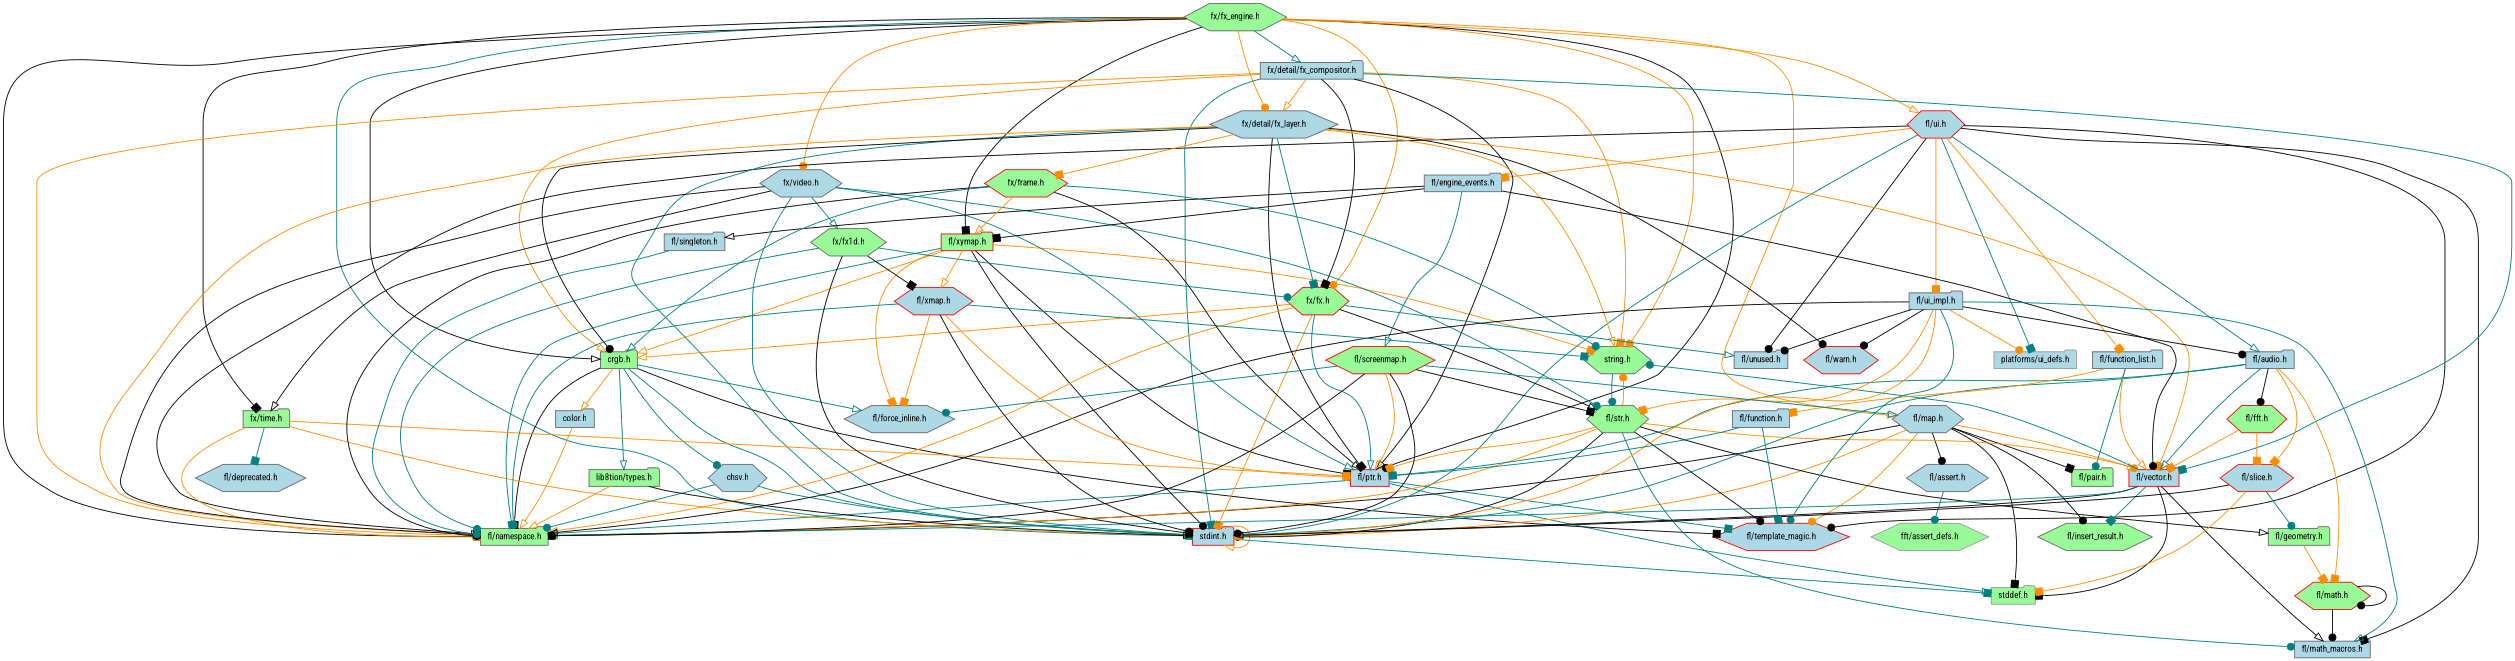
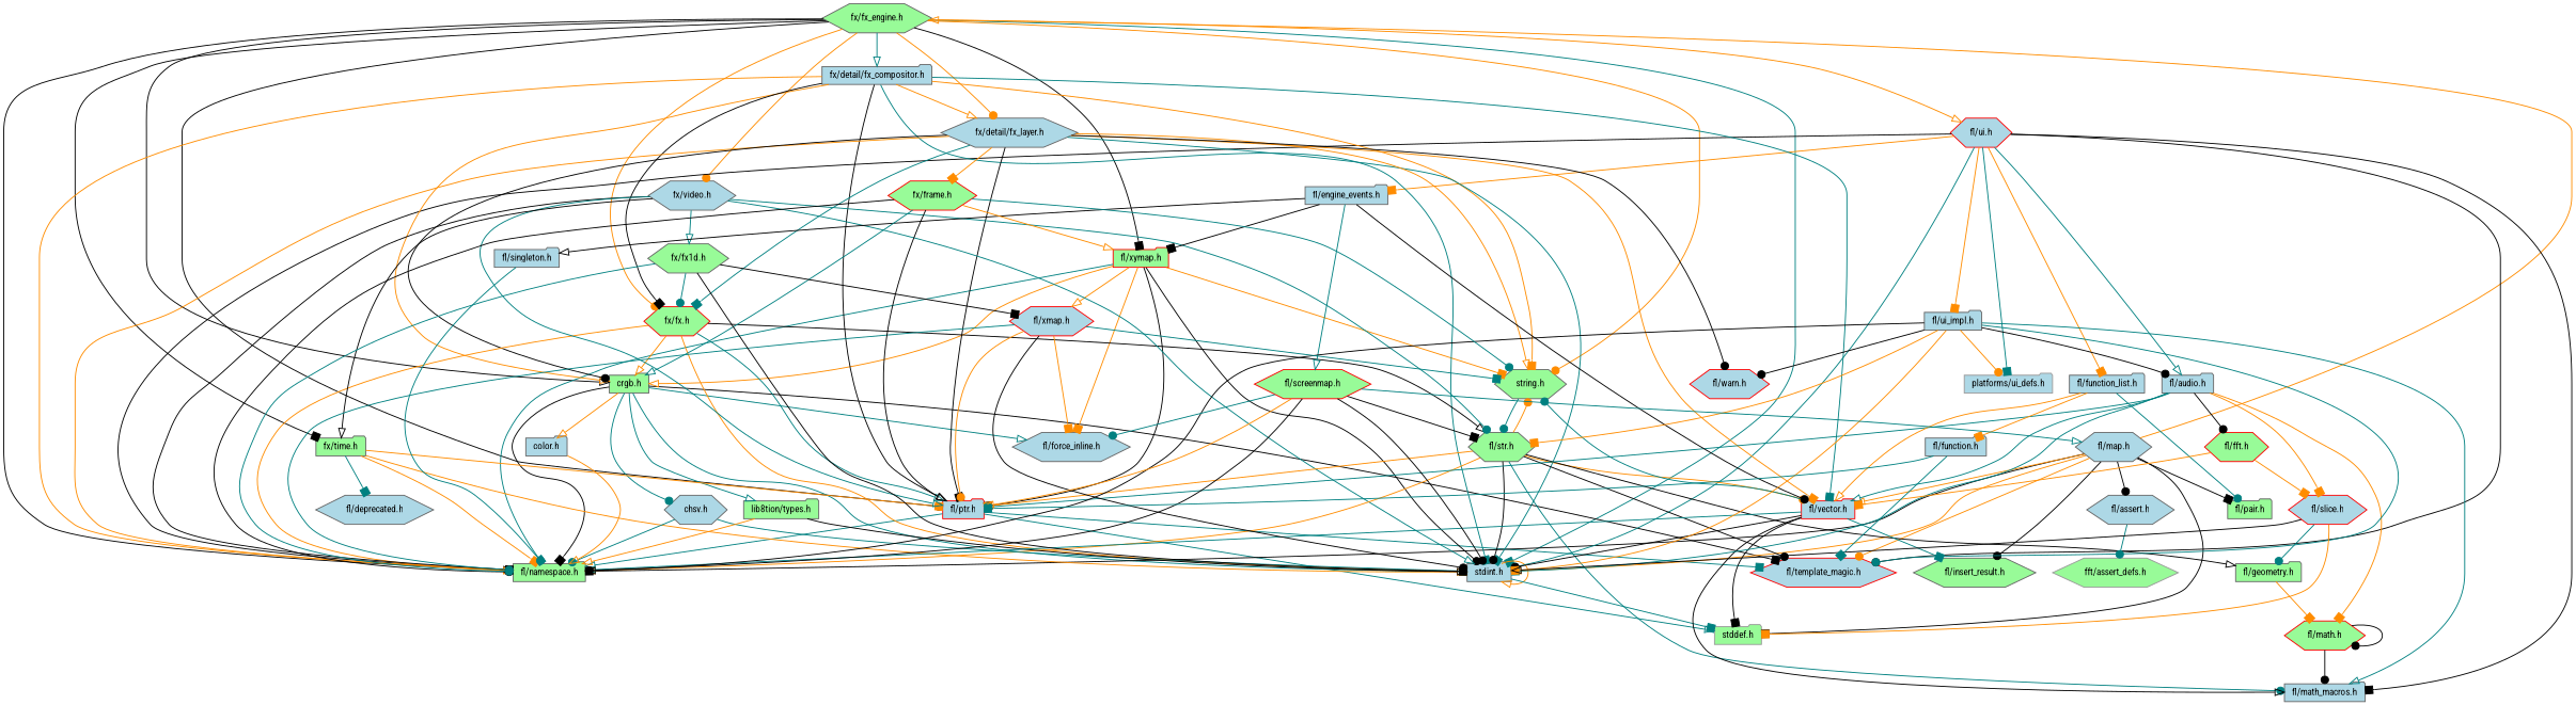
  digraph {
    fontname="Roboto Condensed"
    node [color=grey40 fillcolor=lightblue fontname="Roboto Condensed" fontsize=10 shape=hexagon style=filled]
    edge [arrowhead=box color=darkorange fontname="Roboto Condensed" fontsize=10 labelfontname=Helvetica labelfontsize=10 style=solid]
    n1 [color=gray40 fillcolor=palegreen fontcolor=black height=0.2 label="fx/fx_engine.h" width=0.4]
-   n2 [color=red height=0.2 label="stdint.h" shape=folder width=0.4]
+   n2 [height=0.2 label="stdint.h" shape=folder width=0.4]
    n3 [fillcolor=palegreen height=0.2 label="string.h" width=0.4]
    n4 [fillcolor=palegreen height=0.2 label="fl/namespace.h" shape=folder width=0.4]
    n5 [color=red height=0.2 label="fl/ptr.h" shape=folder width=0.4]
    n6 [fillcolor=palegreen height=0.2 label="crgb.h" shape=folder width=0.4]
    n7 [height=0.2 label="fl/map.h" width=0.4]
    n8 [color=red height=0.2 label="fl/ui.h" width=0.4]
    n9 [color=red fillcolor=palegreen height=0.2 label="fl/xymap.h" shape=folder width=0.4]
    n10 [height=0.2 label="fx/detail/fx_compositor.h" shape=folder width=0.4]
    n11 [height=0.2 label="fx/detail/fx_layer.h" width=0.4]
    n12 [color=red fillcolor=palegreen height=0.2 label="fx/fx.h" width=0.4]
    n13 [fillcolor=palegreen height=0.2 label="fx/time.h" shape=folder width=0.4]
    n14 [height=0.2 label="fx/video.h" width=0.4]
    n15 [color=grey60 fillcolor=palegreen height=0.2 label="stddef.h" shape=folder width=0.4]
    n16 [fillcolor=palegreen height=0.2 label="fl/str.h" width=0.4]
    n17 [color=red height=0.2 label="fl/template_magic.h" width=0.4]
    n18 [height=0.2 label="chsv.h" width=0.4]
    n19 [height=0.2 label="color.h" shape=folder width=0.4]
    n20 [fillcolor=palegreen height=0.2 label="lib8tion/types.h" shape=folder width=0.4]
    n21 [height=0.2 label="fl/force_inline.h" width=0.4]
    n22 [color=red height=0.2 label="fl/vector.h" shape=folder width=0.4]
    n23 [fillcolor=palegreen height=0.2 label="fl/insert_result.h" width=0.4]
    n24 [height=0.2 label="fl/assert.h" width=0.4]
    n25 [fillcolor=palegreen height=0.2 label="fl/pair.h" shape=folder width=0.4]
    n26 [height=0.2 label="fl/math_macros.h" shape=folder width=0.4]
    n27 [height=0.2 label="fl/audio.h" shape=folder width=0.4]
    n28 [height=0.2 label="fl/engine_events.h" shape=folder width=0.4]
    n29 [height=0.2 label="fl/function_list.h" shape=folder width=0.4]
    n30 [height=0.2 label="fl/ui_impl.h" shape=folder width=0.4]
-   n31 [height=0.2 label="fl/unused.h" shape=folder width=0.4]
    n32 [color=grey60 height=0.2 label="platforms/ui_defs.h" shape=folder width=0.4]
    n33 [color=red height=0.2 label="fl/xmap.h" width=0.4]
    n34 [color=red height=0.2 label="fl/warn.h" width=0.4]
    n35 [color=red fillcolor=palegreen height=0.2 label="fx/frame.h" width=0.4]
    n36 [height=0.2 label="fl/deprecated.h" width=0.4]
    n37 [fillcolor=palegreen height=0.2 label="fx/fx1d.h" width=0.4]
    n38 [fillcolor=palegreen height=0.2 label="fl/geometry.h" shape=folder width=0.4]
    n39 [color=red fillcolor=palegreen height=0.2 label="fl/math.h" width=0.4]
    n40 [color=grey60 fillcolor=palegreen height=0.2 label="fft/assert_defs.h" width=0.4]
    n41 [color=red fillcolor=palegreen height=0.2 label="fl/fft.h" width=0.4]
    n42 [color=red height=0.2 label="fl/slice.h" width=0.4]
    n43 [color=red fillcolor=palegreen height=0.2 label="fl/screenmap.h" width=0.4]
    n44 [height=0.2 label="fl/singleton.h" shape=folder width=0.4]
    n45 [height=0.2 label="fl/function.h" shape=folder width=0.4]
    n1 -> n2 [color=teal]
    n1 -> n3 [arrowhead=dot]
    n1 -> n4 [color=black]
    n1 -> n5 [arrowhead=dot color=black]
    n1 -> n6 [arrowhead=onormal color=black]
-   n1 -> n7 [arrowhead=onormal]
+   n7 -> n1 [arrowhead=onormal]
    n1 -> n8 [arrowhead=onormal]
    n1 -> n9 [color=black]
    n1 -> n10 [arrowhead=onormal color=teal]
    n1 -> n11 [arrowhead=dot]
    n1 -> n12 [arrowhead=dot]
    n1 -> n13 [color=black]
    n1 -> n14 [arrowhead=dot]
    n2 -> n2 [arrowhead=onormal]
    n2 -> n15 [color=teal]
    n3 -> n16 [arrowhead=dot color=teal]
    n5 -> n4 [arrowhead=onormal color=teal]
    n5 -> n15 [arrowhead=onormal color=teal]
    n5 -> n17 [color=teal]
    n6 -> n2 [color=teal]
    n6 -> n4 [color=black]
    n6 -> n17 [color=black]
    n6 -> n18 [arrowhead=dot color=teal]
    n6 -> n19 [arrowhead=onormal]
    n6 -> n20 [arrowhead=onormal color=teal]
    n6 -> n21 [arrowhead=onormal color=teal]
    n7 -> n2 [arrowhead=onormal]
    n7 -> n4 [color=black]
    n7 -> n15 [color=black]
    n7 -> n17 [arrowhead=dot]
    n7 -> n22 [arrowhead=onormal]
    n7 -> n23 [arrowhead=dot color=black]
    n7 -> n24 [arrowhead=dot color=black]
    n7 -> n25 [color=black]
    n8 -> n2 [arrowhead=dot color=teal]
    n8 -> n4 [arrowhead=onormal color=black]
    n8 -> n17 [arrowhead=dot color=black]
    n8 -> n26 [color=black]
    n8 -> n27 [arrowhead=onormal color=teal]
    n8 -> n28
    n8 -> n29
    n8 -> n30
-   n8 -> n31 [arrowhead=dot color=black]
    n8 -> n32 [color=teal]
    n9 -> n2 [arrowhead=dot color=black]
    n9 -> n3
    n9 -> n4 [color=teal]
    n9 -> n5 [color=black]
    n9 -> n6 [arrowhead=onormal]
    n9 -> n21
    n9 -> n33 [arrowhead=onormal]
    n10 -> n2 [color=teal]
    n10 -> n3
    n10 -> n4 [arrowhead=dot]
    n10 -> n5 [arrowhead=onormal color=black]
    n10 -> n6 [arrowhead=onormal]
    n10 -> n11 [arrowhead=onormal]
    n10 -> n12 [color=black]
    n10 -> n22 [color=teal]
    n11 -> n2 [color=teal]
    n11 -> n3 [arrowhead=onormal]
    n11 -> n4 [arrowhead=dot]
    n11 -> n5 [color=black]
    n11 -> n6 [arrowhead=dot color=black]
    n11 -> n12 [color=teal]
    n11 -> n22
    n11 -> n34 [arrowhead=dot color=black]
    n11 -> n35
    n12 -> n2
    n12 -> n4 [arrowhead=onormal]
    n12 -> n5 [arrowhead=onormal color=teal]
    n12 -> n6 [arrowhead=onormal]
    n12 -> n16 [arrowhead=onormal color=black]
-   n12 -> n31 [arrowhead=onormal color=teal]
    n13 -> n2 [arrowhead=onormal]
    n13 -> n4
    n13 -> n5
    n13 -> n36 [color=teal]
    n14 -> n2 [arrowhead=onormal color=teal]
    n14 -> n4 [color=black]
    n14 -> n5 [arrowhead=onormal color=teal]
    n14 -> n13 [arrowhead=onormal color=black]
    n14 -> n16 [arrowhead=dot color=teal]
    n14 -> n37 [arrowhead=onormal color=teal]
    n16 -> n2 [arrowhead=dot color=black]
    n16 -> n3 [arrowhead=dot]
    n16 -> n4 [arrowhead=onormal]
    n16 -> n5
    n16 -> n17 [arrowhead=dot color=black]
    n16 -> n22 [arrowhead=dot]
    n16 -> n26 [arrowhead=dot color=teal]
    n16 -> n38 [arrowhead=onormal color=black]
    n18 -> n2 [arrowhead=dot color=teal]
    n18 -> n4 [arrowhead=dot color=teal]
    n19 -> n4 [arrowhead=onormal]
    n20 -> n2 [arrowhead=onormal color=black]
    n20 -> n4 [arrowhead=onormal]
    n22 -> n2 [arrowhead=dot color=black]
    n22 -> n3 [arrowhead=dot color=teal]
    n22 -> n4 [arrowhead=onormal color=teal]
    n22 -> n15 [color=black]
    n22 -> n23 [color=teal]
    n22 -> n26 [arrowhead=onormal color=black]
    n24 -> n40 [arrowhead=dot color=teal]
    n27 -> n2 [color=teal]
    n27 -> n5 [arrowhead=dot color=teal]
    n27 -> n22 [arrowhead=onormal color=teal]
    n27 -> n39
    n27 -> n41 [arrowhead=dot color=black]
    n27 -> n42
    n28 -> n9 [color=black]
    n28 -> n22 [arrowhead=dot color=black]
    n28 -> n43 [arrowhead=onormal color=teal]
    n28 -> n44 [arrowhead=onormal color=black]
    n29 -> n22 [arrowhead=onormal]
    n29 -> n25 [arrowhead=dot color=teal]
    n29 -> n45
    n30 -> n2
    n30 -> n4 [arrowhead=onormal color=black]
    n30 -> n16
    n30 -> n17 [arrowhead=dot color=teal]
    n30 -> n26 [arrowhead=onormal color=teal]
    n30 -> n27 [arrowhead=dot color=black]
-   n30 -> n31 [arrowhead=dot color=black]
    n30 -> n32 [arrowhead=dot]
    n30 -> n34 [arrowhead=dot color=black]
    n33 -> n2 [arrowhead=dot color=black]
    n33 -> n3 [color=teal]
    n33 -> n4 [arrowhead=dot color=teal]
    n33 -> n5 [arrowhead=dot]
    n33 -> n21
    n35 -> n3 [arrowhead=dot color=teal]
    n35 -> n4 [arrowhead=dot color=black]
    n35 -> n5 [arrowhead=onormal color=black]
    n35 -> n6 [arrowhead=onormal color=teal]
    n35 -> n9 [arrowhead=onormal]
    n37 -> n2 [color=black]
    n37 -> n4 [arrowhead=dot color=teal]
    n37 -> n12 [arrowhead=dot color=teal]
    n37 -> n33 [color=black]
    n38 -> n39
    n39 -> n26 [arrowhead=dot color=black]
    n39 -> n39 [arrowhead=dot color=black]
    n41 -> n22
    n41 -> n42
    n42 -> n2 [arrowhead=onormal color=black]
    n42 -> n15
    n42 -> n38 [arrowhead=dot color=teal]
    n43 -> n2 [arrowhead=dot color=black]
    n43 -> n4 [arrowhead=dot color=black]
    n43 -> n5 [arrowhead=onormal]
    n43 -> n7 [arrowhead=onormal color=teal]
    n43 -> n16 [color=black]
    n43 -> n21 [arrowhead=dot color=teal]
    n44 -> n4 [arrowhead=dot color=teal]
    n45 -> n5 [color=teal]
    n45 -> n17 [color=teal]
  }
